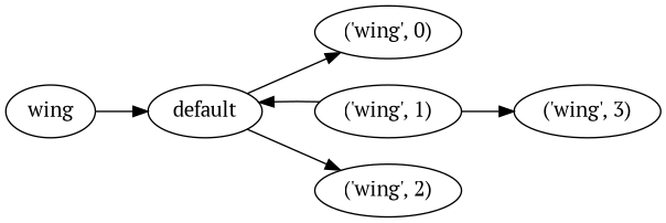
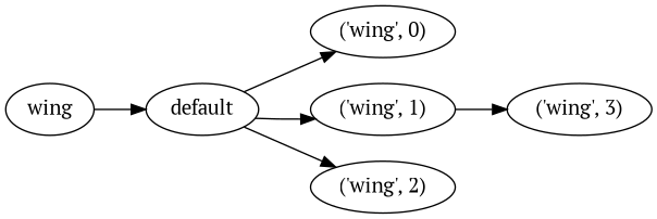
  digraph {
    fontname="PT Serif"
    rankdir=LR
    node [fontname="PT Serif"]
    edge [fontname="PT Serif"]
    n1 [label=wing]
    n2 [label=default]
    n3 [label="\('wing',\ 0\)"]
    n4 [label="\('wing',\ 1\)"]
    n5 [label="\('wing',\ 2\)"]
    n6 [label="\('wing',\ 3\)"]
    n1 -> n2
    n2 -> n3
-   n4 -> n2
+   n2 -> n4
    n2 -> n5
    n4 -> n6
  }
